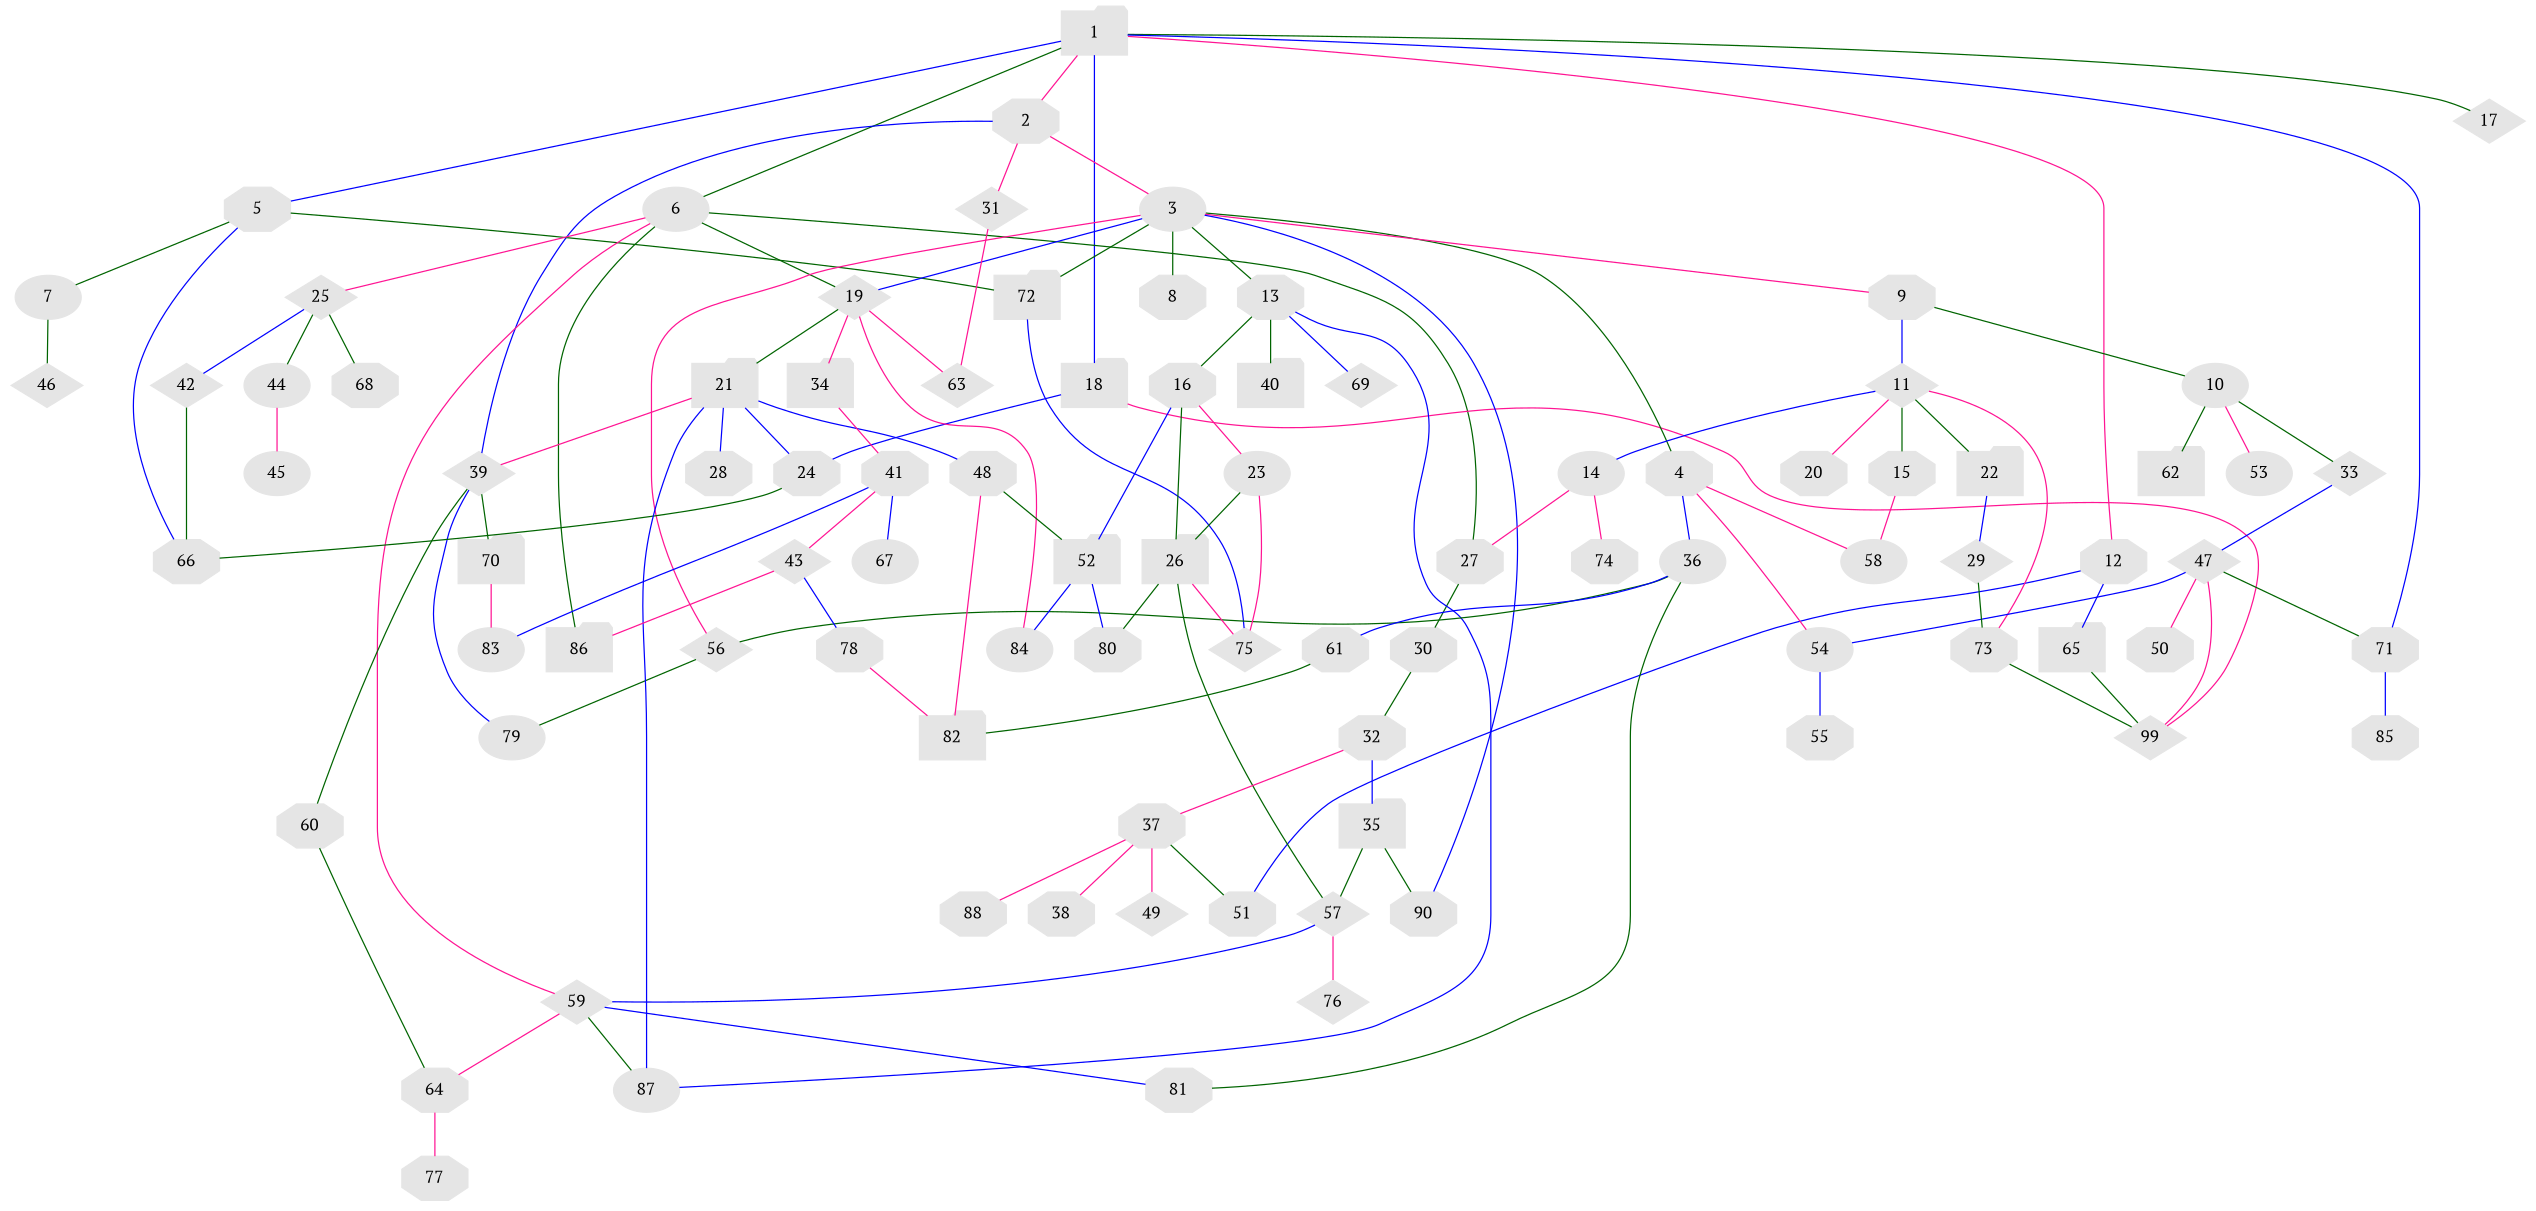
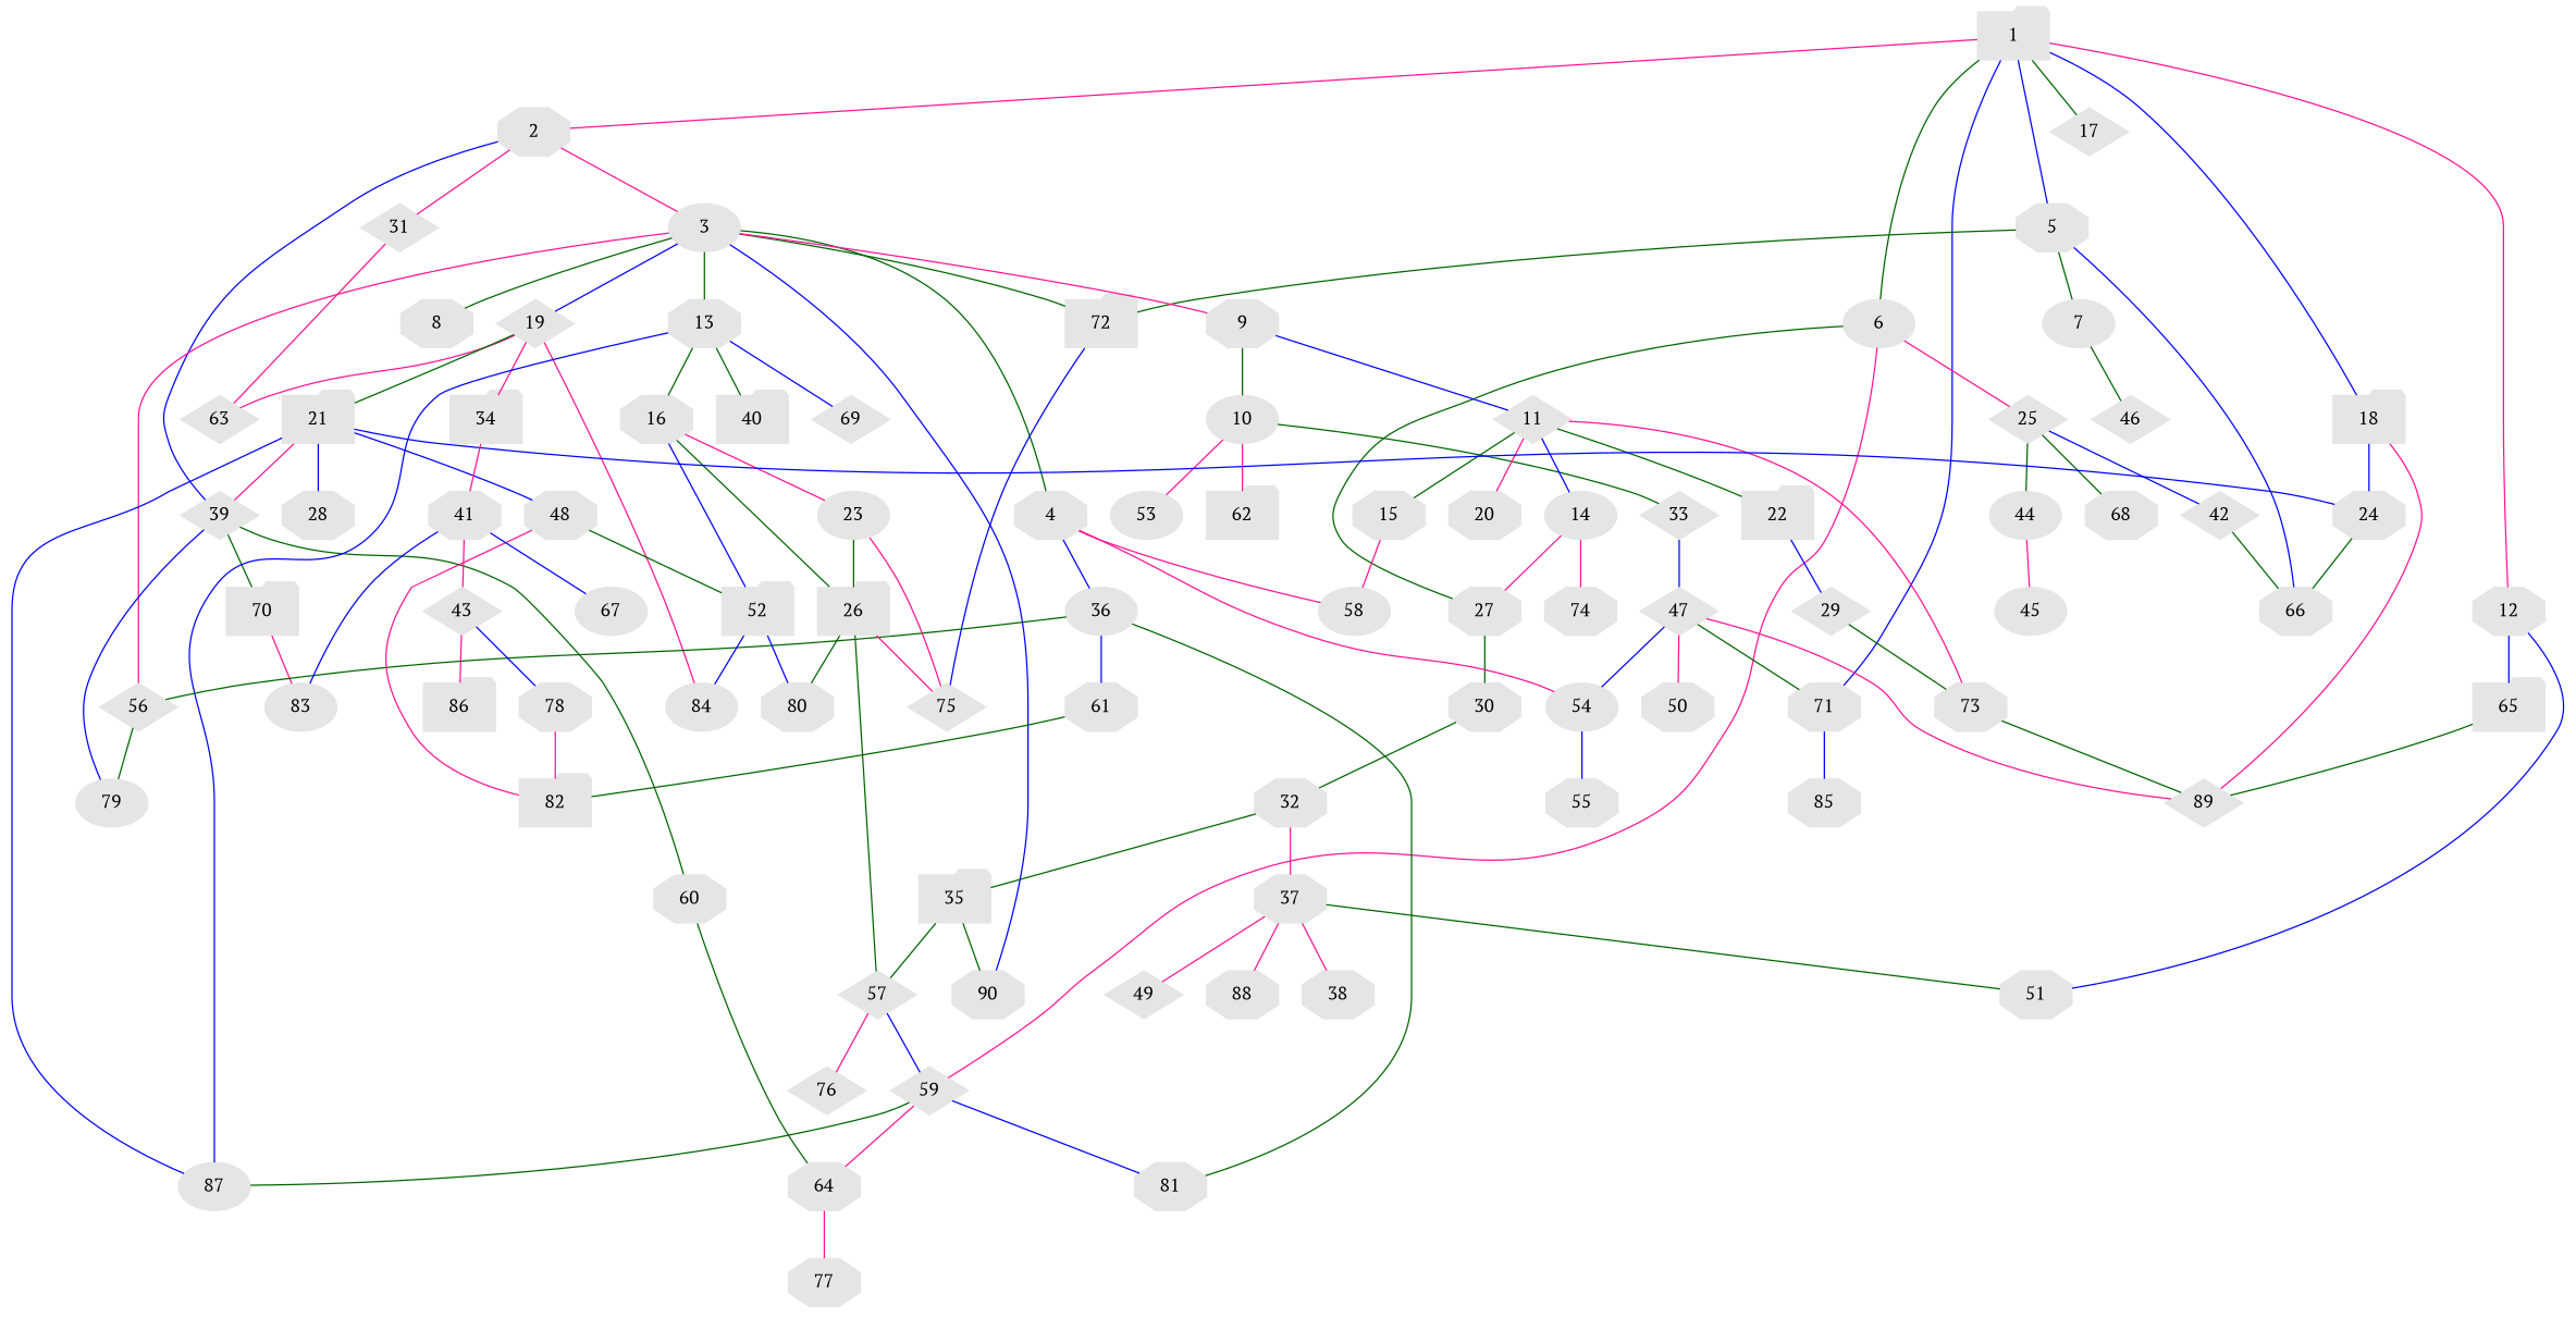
  graph {
    fontname="PT Serif"
    node [color=gray90 fontname="PT Serif" shape=octagon style=filled]
    edge [color=darkgreen fontname="PT Serif"]
    1 [shape=folder]
    2
    5
    6 [shape=ellipse]
    12
    17 [shape=diamond]
    18 [shape=folder]
    71
    3 [shape=ellipse]
    31 [shape=diamond]
    39 [shape=diamond]
    72 [shape=folder]
    7 [shape=ellipse]
    66
    19 [shape=diamond]
    25 [shape=diamond]
    27
    59 [shape=diamond]
    86 [shape=folder]
    51
    65 [shape=folder]
    24
-   89 [shape=diamond label=99]
+   89 [shape=diamond]
    85
    4
    8
    9
    13
    56 [shape=diamond]
    90
    63 [shape=diamond]
    60
    70 [shape=folder]
    79 [shape=ellipse]
    36 [shape=ellipse]
    54 [shape=ellipse]
    58 [shape=ellipse]
    10 [shape=ellipse]
    11 [shape=diamond]
    16
    40 [shape=folder]
    69 [shape=diamond]
    87 [shape=ellipse]
    21 [shape=folder]
    34 [shape=folder]
    84 [shape=ellipse]
    75 [shape=diamond]
    61
    81
    55
    46 [shape=diamond]
    67 [shape=ellipse]
    42 [shape=diamond]
    44 [shape=ellipse]
    68
    30
    64
    33 [shape=diamond]
    53 [shape=ellipse]
    62 [shape=folder]
    14 [shape=ellipse]
    15
    20
    22 [shape=folder]
    73
    47 [shape=diamond]
    74
    29 [shape=diamond]
    23 [shape=ellipse]
    26 [shape=folder]
    52 [shape=folder]
    57 [shape=diamond]
    80
    28
    48
    41
    82 [shape=folder]
    45 [shape=ellipse]
    76 [shape=diamond]
    32
    35 [shape=folder]
    37
    38
    49 [shape=diamond]
    88
    50
    43 [shape=diamond]
    83 [shape=ellipse]
    78
    77
    1 -- 2 [color=deeppink]
    1 -- 5 [color=blue]
    1 -- 6
    1 -- 12 [color=deeppink]
    1 -- 17
    1 -- 18 [color=blue]
    1 -- 71 [color=blue]
    2 -- 3 [color=deeppink]
    2 -- 31 [color=deeppink]
    2 -- 39 [color=blue]
    5 -- 72
    5 -- 7
    5 -- 66 [color=blue]
-   6 -- 19
    6 -- 25 [color=deeppink]
    6 -- 27
    6 -- 59 [color=deeppink]
-   6 -- 86
    12 -- 51 [color=blue]
    12 -- 65 [color=blue]
    18 -- 24 [color=blue]
    18 -- 89 [color=deeppink]
    71 -- 85 [color=blue]
    3 -- 72
    3 -- 19 [color=blue]
    3 -- 4
    3 -- 8
    3 -- 9 [color=deeppink]
    3 -- 13
    3 -- 56 [color=deeppink]
    3 -- 90 [color=blue]
    31 -- 63 [color=deeppink]
    39 -- 60
    39 -- 70
    39 -- 79 [color=blue]
    72 -- 75 [color=blue]
    7 -- 46
    19 -- 63 [color=deeppink]
    19 -- 21
    19 -- 34 [color=deeppink]
    19 -- 84 [color=deeppink]
    25 -- 42 [color=blue]
    25 -- 44
    25 -- 68
    27 -- 30
    59 -- 87
    59 -- 81 [color=blue]
    59 -- 64 [color=deeppink]
    65 -- 89
    24 -- 66
    4 -- 36 [color=blue]
    4 -- 54 [color=deeppink]
    4 -- 58 [color=deeppink]
    9 -- 10
    9 -- 11 [color=blue]
    13 -- 16
    13 -- 40
    13 -- 69 [color=blue]
    13 -- 87 [color=blue]
    56 -- 79
    60 -- 64
    70 -- 83 [color=deeppink]
    36 -- 56
    36 -- 61 [color=blue]
    36 -- 81
    54 -- 55 [color=blue]
    10 -- 33
    10 -- 53 [color=deeppink]
-   10 -- 62
+   10 -- 62 [color=deeppink]
    11 -- 14 [color=blue]
    11 -- 15
    11 -- 20 [color=deeppink]
    11 -- 22
    11 -- 73 [color=deeppink]
    16 -- 23 [color=deeppink]
    16 -- 26
    16 -- 52 [color=blue]
    21 -- 39 [color=deeppink]
    21 -- 24 [color=blue]
    21 -- 87 [color=blue]
    21 -- 28 [color=blue]
    21 -- 48 [color=blue]
    34 -- 41 [color=deeppink]
    61 -- 82
    42 -- 66
    44 -- 45 [color=deeppink]
    30 -- 32
    64 -- 77 [color=deeppink]
    33 -- 47 [color=blue]
    14 -- 27 [color=deeppink]
    14 -- 74 [color=deeppink]
    15 -- 58 [color=deeppink]
    22 -- 29 [color=blue]
    73 -- 89
    47 -- 71
    47 -- 89 [color=deeppink]
    47 -- 54 [color=blue]
    47 -- 50 [color=deeppink]
    29 -- 73
    23 -- 75 [color=deeppink]
    23 -- 26
    26 -- 75 [color=deeppink]
    26 -- 57
    26 -- 80
    52 -- 84 [color=blue]
    52 -- 80 [color=blue]
    57 -- 59 [color=blue]
    57 -- 76 [color=deeppink]
    48 -- 52
    48 -- 82 [color=deeppink]
    41 -- 67 [color=blue]
    41 -- 43 [color=deeppink]
    41 -- 83 [color=blue]
-   32 -- 35 [color=blue]
+   32 -- 35
    32 -- 37 [color=deeppink]
    35 -- 90
    35 -- 57
    37 -- 51
    37 -- 38 [color=deeppink]
    37 -- 49 [color=deeppink]
    37 -- 88 [color=deeppink]
    43 -- 86 [color=deeppink]
    43 -- 78 [color=blue]
    78 -- 82 [color=deeppink]
  }
